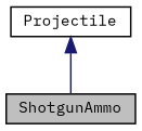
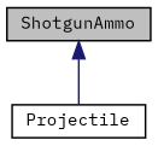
  digraph {
    fontname="IBM Plex Mono"
    node [color=black fontname="IBM Plex Mono" fontsize=10 shape=record style=filled]
    n1 [fillcolor=grey75 fontcolor=black height=0.2 label=ShotgunAmmo width=0.4]
    n2 [fillcolor=white height=0.2 label=Projectile width=0.4]
-   n2 -> n1 [color=midnightblue dir=back fontname="IBM Plex Mono" fontsize=10 labelfontname=Helvetica labelfontsize=10 style=solid]
+   n1 -> n2 [color=midnightblue dir=back fontname="IBM Plex Mono" fontsize=10 labelfontname=Helvetica labelfontsize=10 style=solid]
  }
